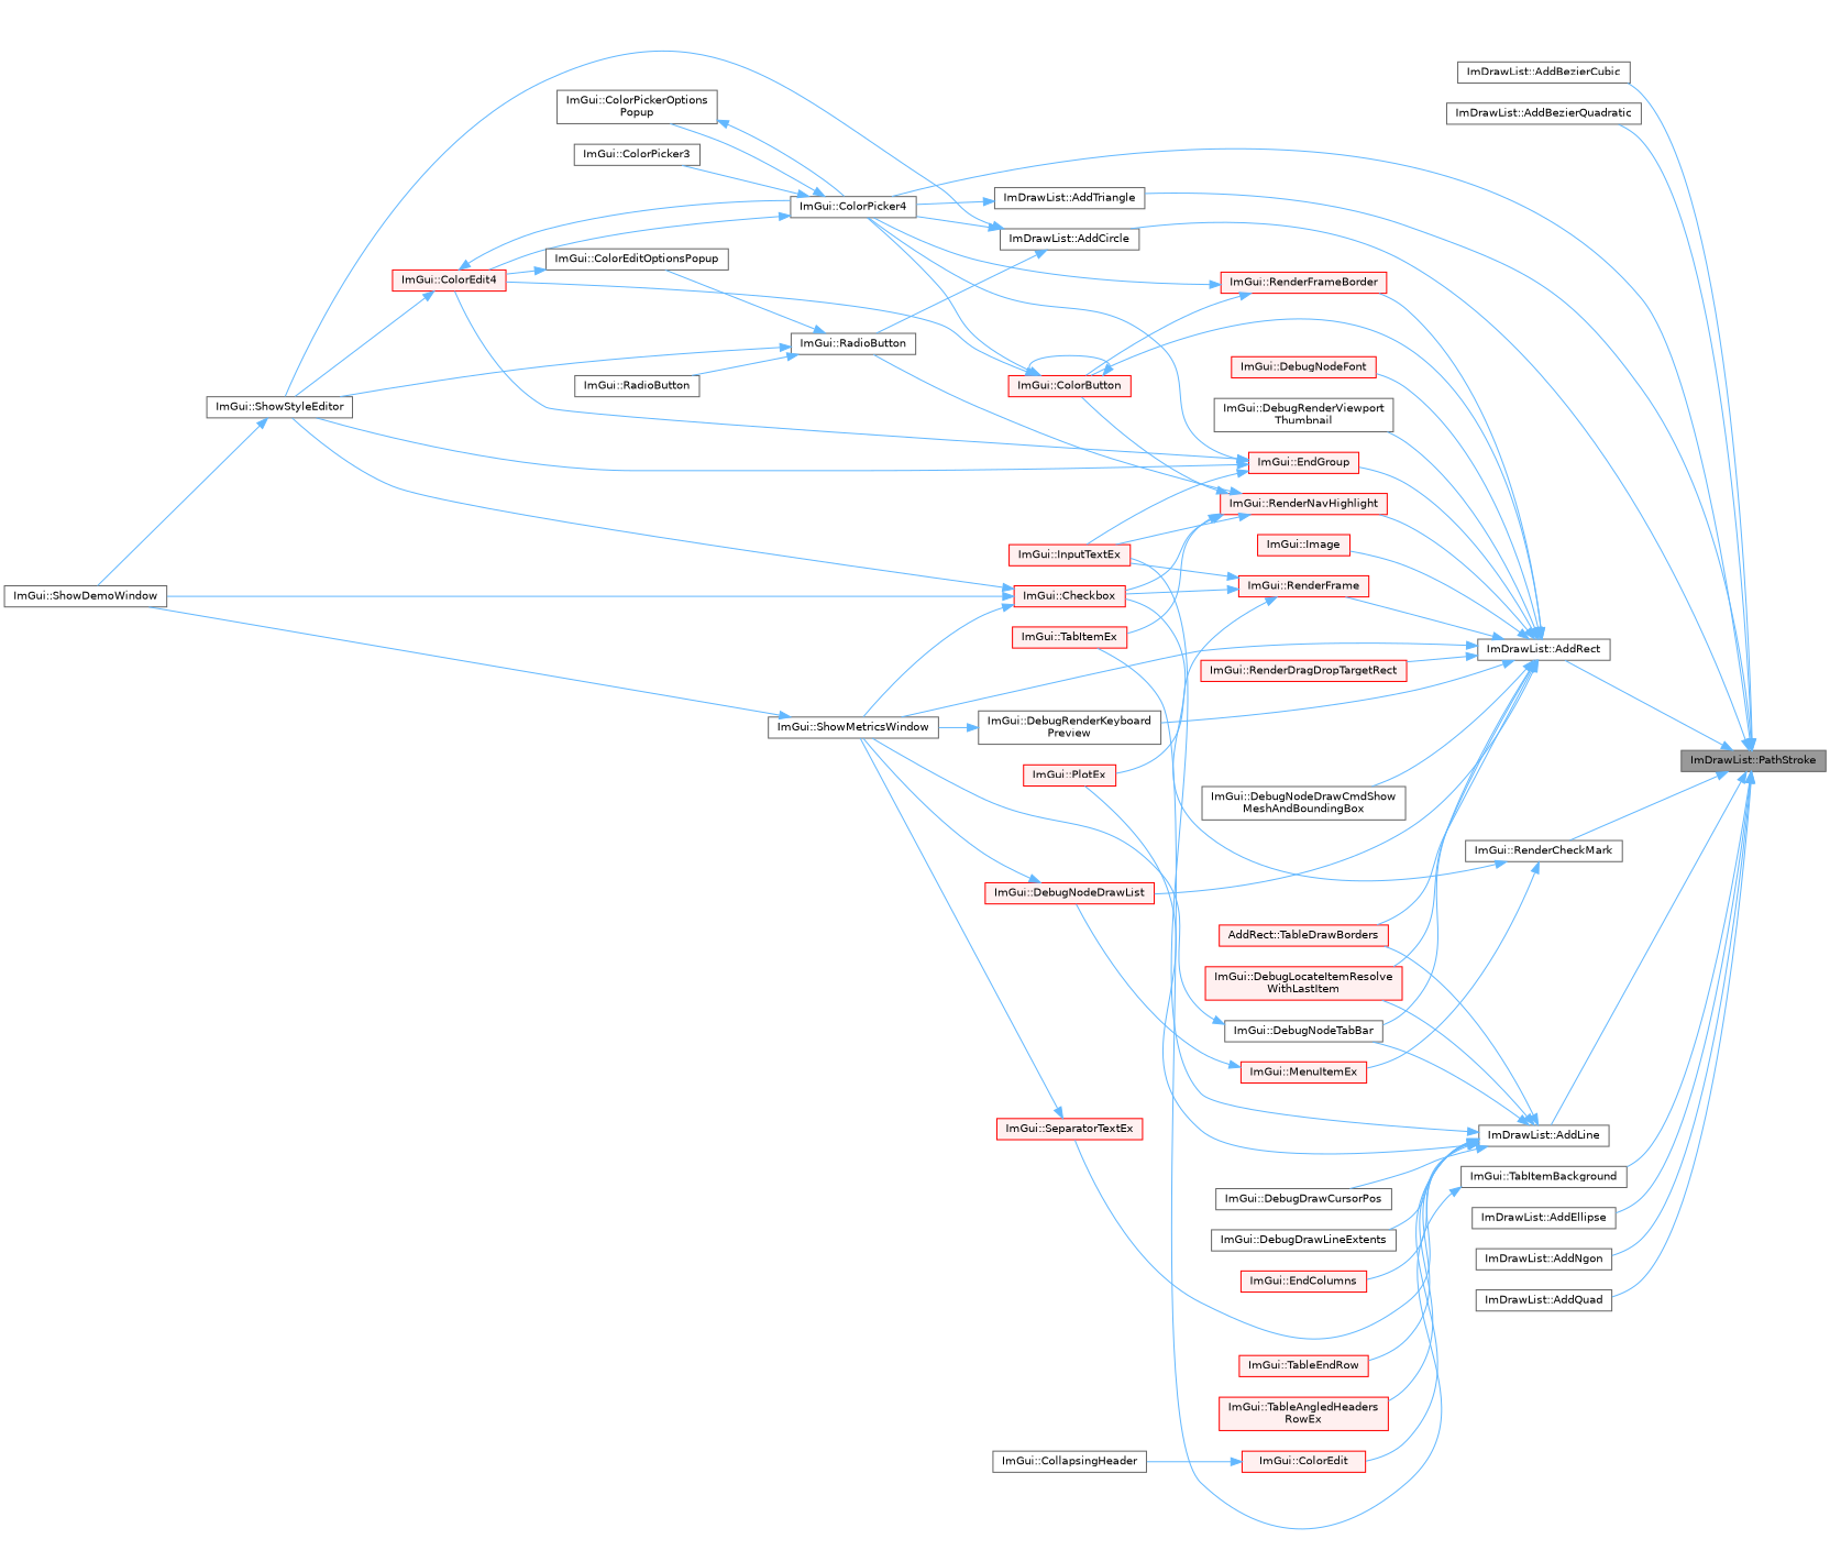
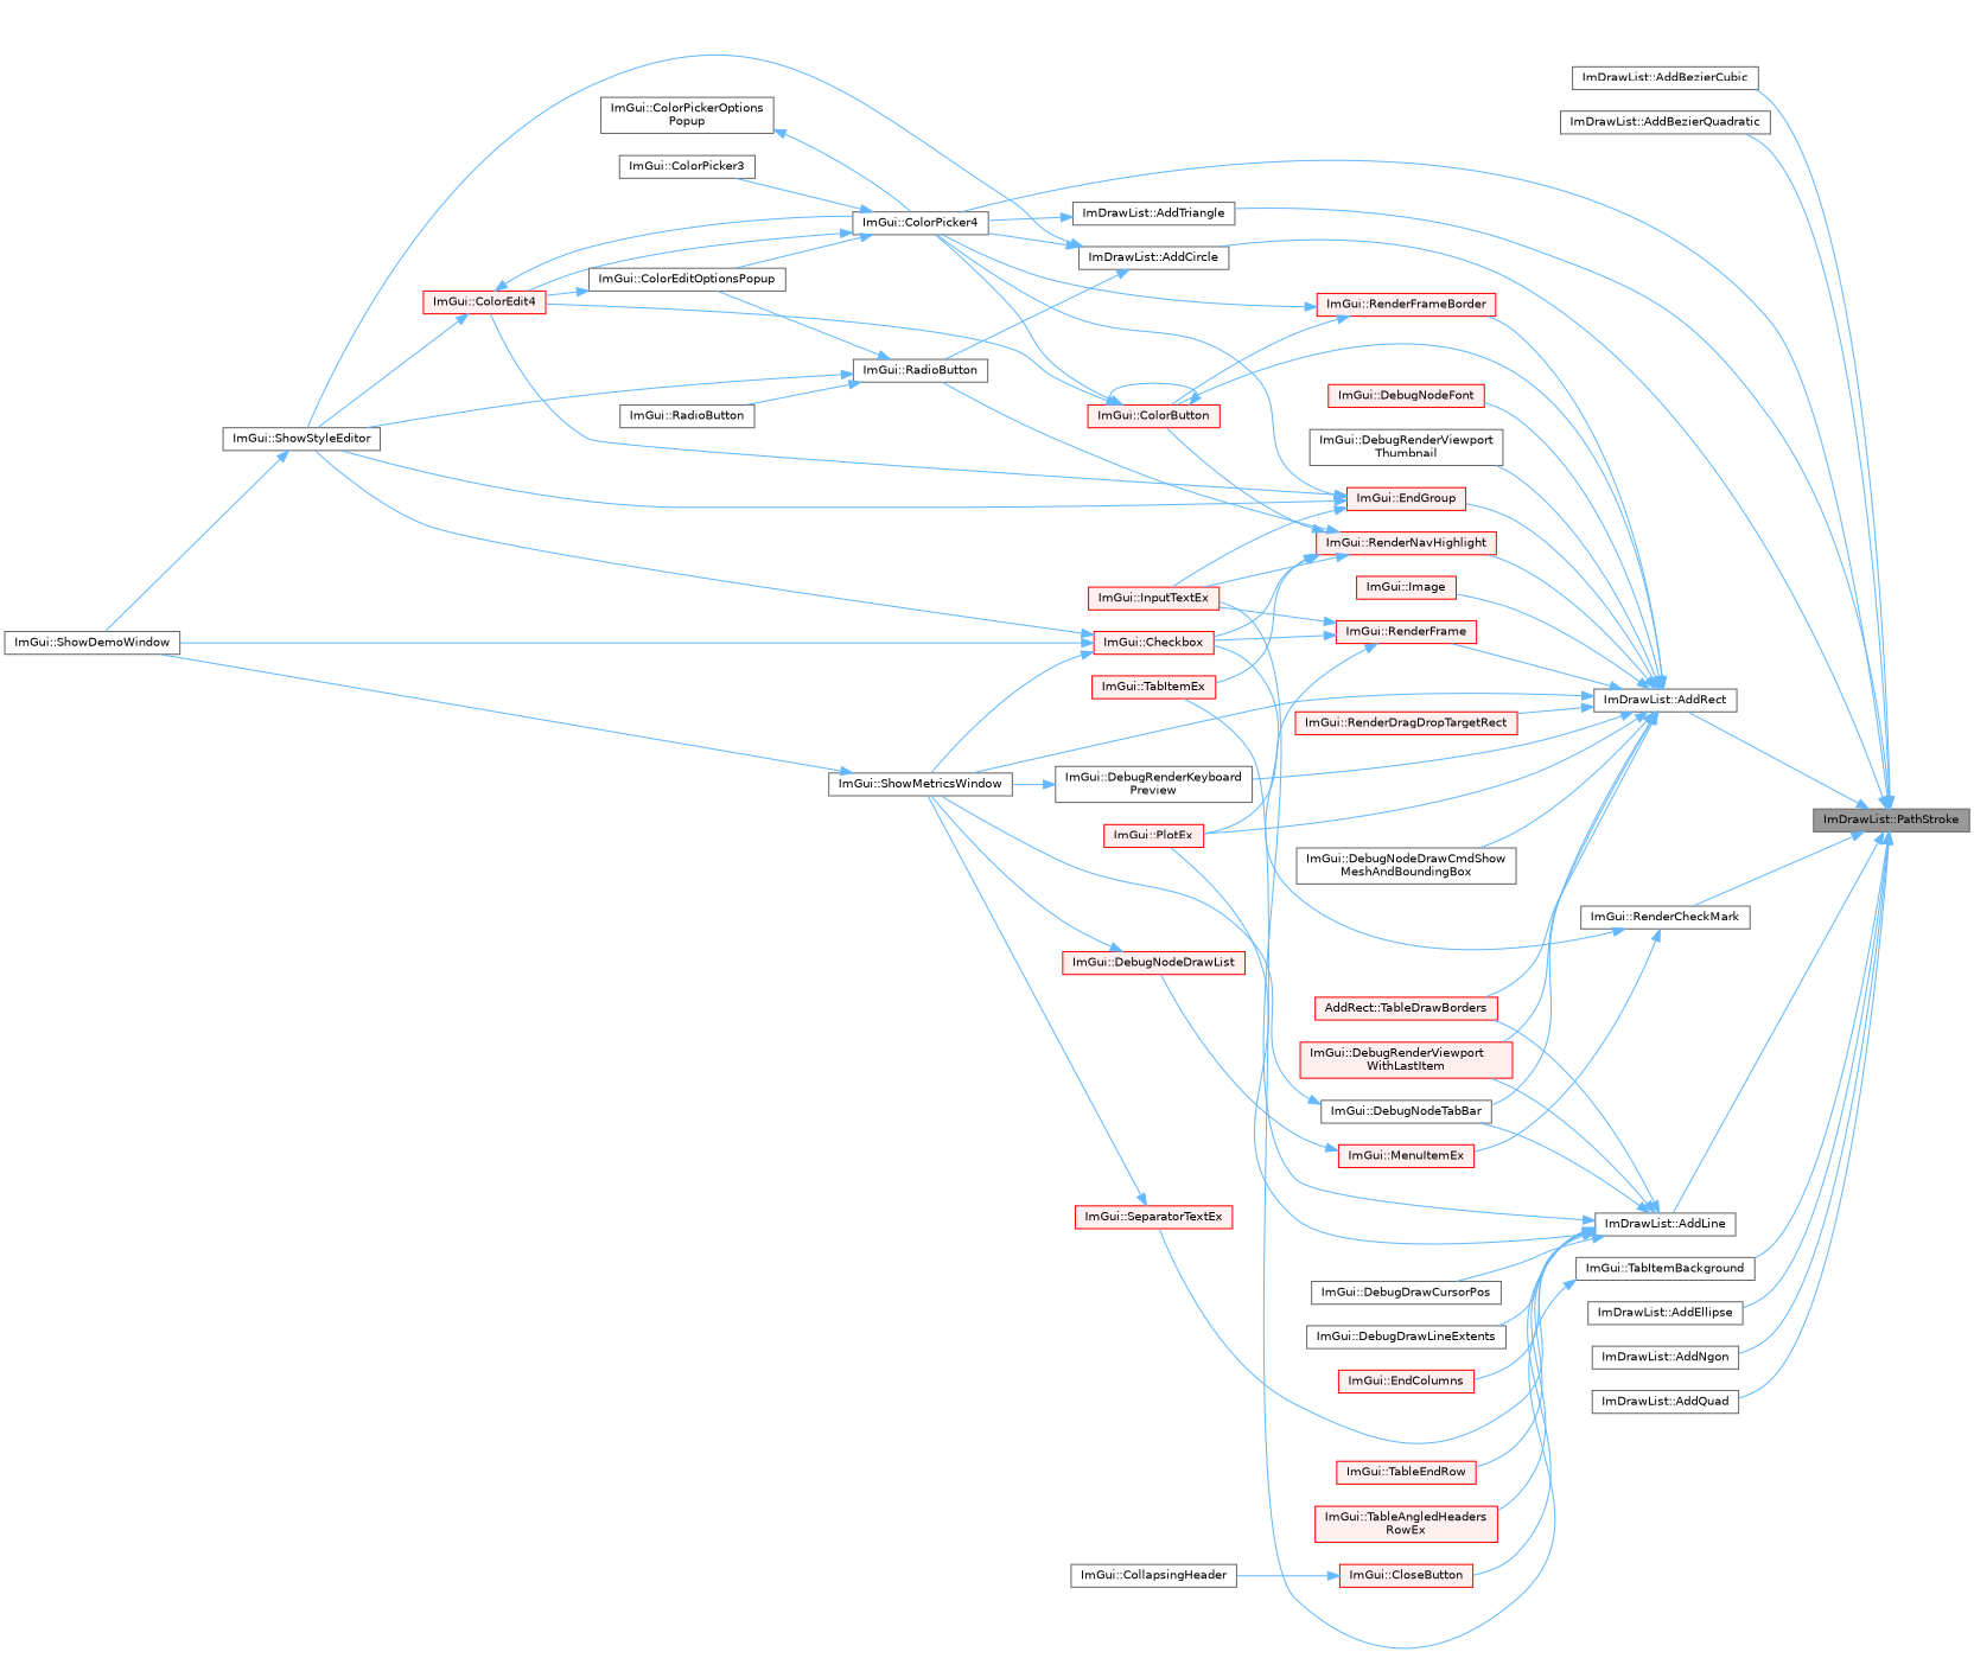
  digraph {
    rankdir=RL
    node [color=grey40 fillcolor=white fontname=Helvetica fontsize=10 shape=box style=filled]
    edge [color=steelblue1 dir=back fontname=Helvetica fontsize=10 labelfontname=Helvetica labelfontsize=10 style=solid]
    n1 [color=gray40 fillcolor=grey60 fontcolor=black height=0.2 label="ImDrawList::PathStroke" width=0.4]
    n2 [height=0.2 label="ImDrawList::AddBezierCubic" width=0.4]
    n3 [height=0.2 label="ImDrawList::AddBezierQuadratic" width=0.4]
    n4 [height=0.2 label="ImDrawList::AddCircle" width=0.4]
    n5 [height=0.2 label="ImGui::ColorPicker4" width=0.4]
    n6 [height=0.2 label="ImDrawList::AddEllipse" width=0.4]
    n7 [height=0.2 label="ImDrawList::AddLine" width=0.4]
    n8 [height=0.2 label="ImDrawList::AddNgon" width=0.4]
    n9 [height=0.2 label="ImDrawList::AddQuad" width=0.4]
    n10 [height=0.2 label="ImDrawList::AddRect" width=0.4]
    n11 [height=0.2 label="ImDrawList::AddTriangle" width=0.4]
    n12 [height=0.2 label="ImGui::RenderCheckMark" width=0.4]
    n13 [height=0.2 label="ImGui::TabItemBackground" width=0.4]
    n14 [height=0.2 label="ImGui::ShowStyleEditor" width=0.4]
    n15 [height=0.2 label="ImGui::RadioButton" width=0.4]
    n16 [color=red fillcolor="#FFF0F0" height=0.2 label="ImGui::ColorEdit4" width=0.4]
    n17 [height=0.2 label="ImGui::ColorPicker3" width=0.4]
    n18 [height=0.2 label="ImGui::ColorPickerOptions\lPopup" width=0.4]
-   n19 [color=red fillcolor="#FFF0F0" height=0.2 label="ImGui::ColorEdit" width=0.4]
+   n19 [color=red fillcolor="#FFF0F0" height=0.2 label="ImGui::CloseButton" width=0.4]
    n20 [height=0.2 label="ImGui::DebugDrawCursorPos" width=0.4]
    n21 [height=0.2 label="ImGui::DebugDrawLineExtents" width=0.4]
-   n22 [color=red fillcolor="#FFF0F0" height=0.2 label="ImGui::DebugLocateItemResolve\lWithLastItem" width=0.4]
+   n22 [color=red fillcolor="#FFF0F0" height=0.2 label="ImGui::DebugRenderViewport\lWithLastItem" width=0.4]
    n23 [height=0.2 label="ImGui::DebugNodeTabBar" width=0.4]
    n24 [color=red fillcolor="#FFF0F0" height=0.2 label="ImGui::EndColumns" width=0.4]
    n25 [color=red fillcolor="#FFF0F0" height=0.2 label="ImGui::InputTextEx" width=0.4]
    n26 [color=red fillcolor="#FFF0F0" height=0.2 label="ImGui::PlotEx" width=0.4]
    n27 [color=red fillcolor="#FFF0F0" height=0.2 label="ImGui::SeparatorTextEx" width=0.4]
    n28 [color=red fillcolor="#FFF0F0" height=0.2 label="ImGui::TableAngledHeaders\lRowEx" width=0.4]
    n29 [color=red fillcolor="#FFF0F0" height=0.2 label="AddRect::TableDrawBorders" width=0.4]
    n30 [color=red fillcolor="#FFF0F0" height=0.2 label="ImGui::TableEndRow" width=0.4]
    n31 [height=0.2 label="ImGui::ShowMetricsWindow" width=0.4]
    n32 [color=red fillcolor="#FFF0F0" height=0.2 label="ImGui::ColorButton" width=0.4]
    n33 [height=0.2 label="ImGui::DebugNodeDrawCmdShow\lMeshAndBoundingBox" width=0.4]
    n34 [color=red fillcolor="#FFF0F0" height=0.2 label="ImGui::DebugNodeDrawList" width=0.4]
    n35 [color=red fillcolor="#FFF0F0" height=0.2 label="ImGui::DebugNodeFont" width=0.4]
    n36 [height=0.2 label="ImGui::DebugRenderKeyboard\lPreview" width=0.4]
    n37 [height=0.2 label="ImGui::DebugRenderViewport\lThumbnail" width=0.4]
    n38 [color=red fillcolor="#FFF0F0" height=0.2 label="ImGui::EndGroup" width=0.4]
    n39 [color=red fillcolor="#FFF0F0" height=0.2 label="ImGui::Image" width=0.4]
    n40 [color=red fillcolor="#FFF0F0" height=0.2 label="ImGui::RenderDragDropTargetRect" width=0.4]
    n41 [color=red fillcolor="#FFF0F0" height=0.2 label="ImGui::RenderFrame" width=0.4]
    n42 [color=red fillcolor="#FFF0F0" height=0.2 label="ImGui::RenderFrameBorder" width=0.4]
    n43 [color=red fillcolor="#FFF0F0" height=0.2 label="ImGui::RenderNavHighlight" width=0.4]
    n44 [color=red fillcolor="#FFF0F0" height=0.2 label="ImGui::Checkbox" width=0.4]
    n45 [color=red fillcolor="#FFF0F0" height=0.2 label="ImGui::MenuItemEx" width=0.4]
    n46 [color=red fillcolor="#FFF0F0" height=0.2 label="ImGui::TabItemEx" width=0.4]
    n47 [height=0.2 label="ImGui::ShowDemoWindow" width=0.4]
    n48 [height=0.2 label="ImGui::ColorEditOptionsPopup" width=0.4]
    n49 [height=0.2 label="ImGui::RadioButton" width=0.4]
    n50 [height=0.2 label="ImGui::CollapsingHeader" width=0.4]
    n1 -> n2
    n1 -> n3
    n1 -> n4
    n1 -> n5
    n1 -> n6
    n1 -> n7
    n1 -> n8
    n1 -> n9
    n1 -> n10
    n1 -> n11
    n1 -> n12
    n1 -> n13
    n4 -> n5
    n4 -> n14
    n4 -> n15
    n5 -> n16
    n5 -> n17
-   n5 -> n18
+   n5 -> n48
    n7 -> n19
    n7 -> n20
    n7 -> n21
    n7 -> n22
    n7 -> n23
    n7 -> n24
    n7 -> n25
    n7 -> n26
    n7 -> n27
    n7 -> n28
    n7 -> n29
    n7 -> n30
    n10 -> n22
    n10 -> n23
    n10 -> n29
    n10 -> n31
    n10 -> n32
    n10 -> n33
-   n10 -> n34
+   n10 -> n26
    n10 -> n35
    n10 -> n36
    n10 -> n37
    n10 -> n38
    n10 -> n39
    n10 -> n40
    n10 -> n41
    n10 -> n42
    n10 -> n43
    n11 -> n5
    n12 -> n44
    n12 -> n45
    n13 -> n46
    n14 -> n47
    n15 -> n14
    n15 -> n48
    n15 -> n49
    n16 -> n5
    n16 -> n14
    n18 -> n5
    n19 -> n50
    n23 -> n31
    n27 -> n31
    n31 -> n47
    n32 -> n5
    n32 -> n16
    n32 -> n32
    n34 -> n31
    n36 -> n31
    n38 -> n5
    n38 -> n14
    n38 -> n16
    n38 -> n25
    n41 -> n25
    n41 -> n26
    n41 -> n44
    n42 -> n5
    n42 -> n32
    n43 -> n15
    n43 -> n25
    n43 -> n32
    n43 -> n44
    n43 -> n46
    n44 -> n14
    n44 -> n31
    n44 -> n47
    n45 -> n34
    n48 -> n16
  }
